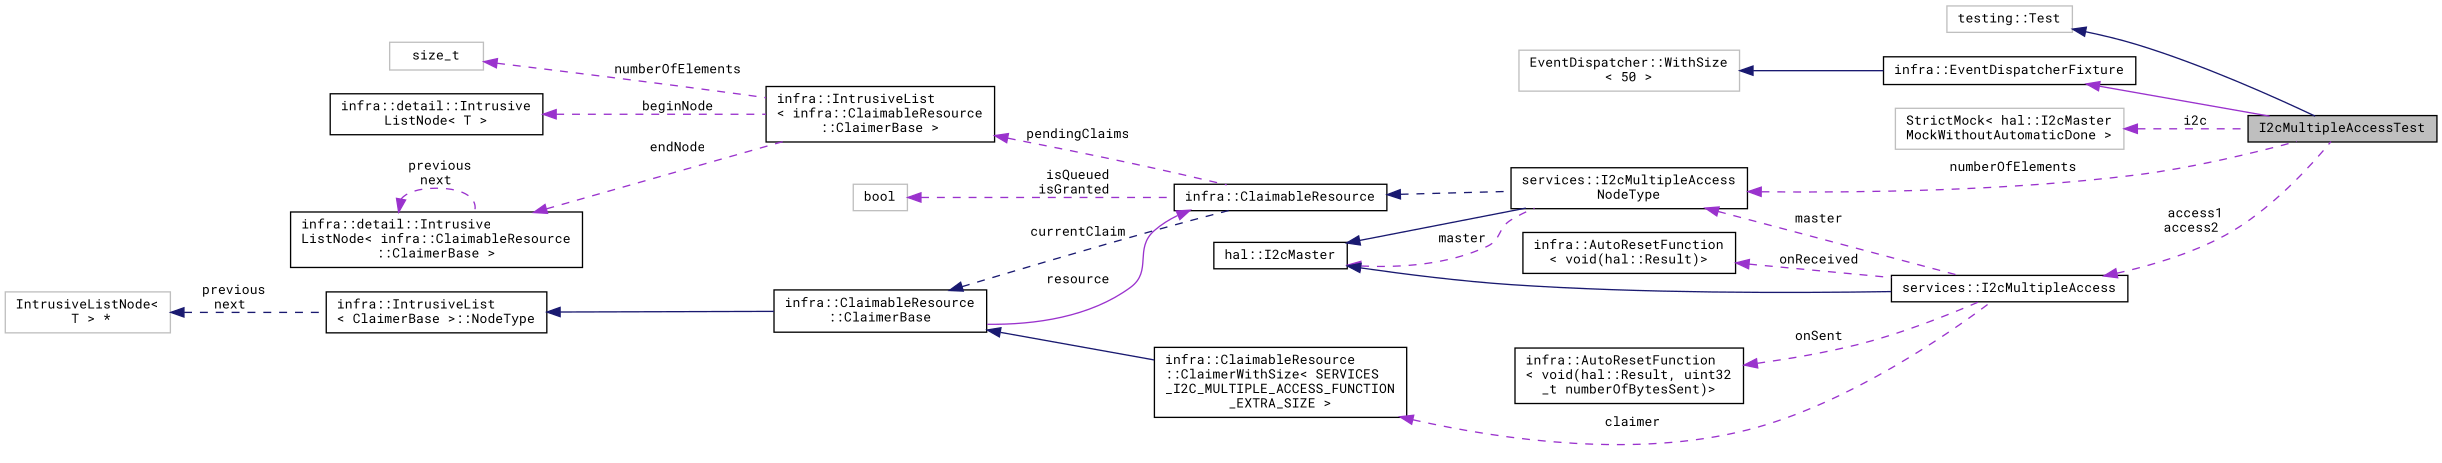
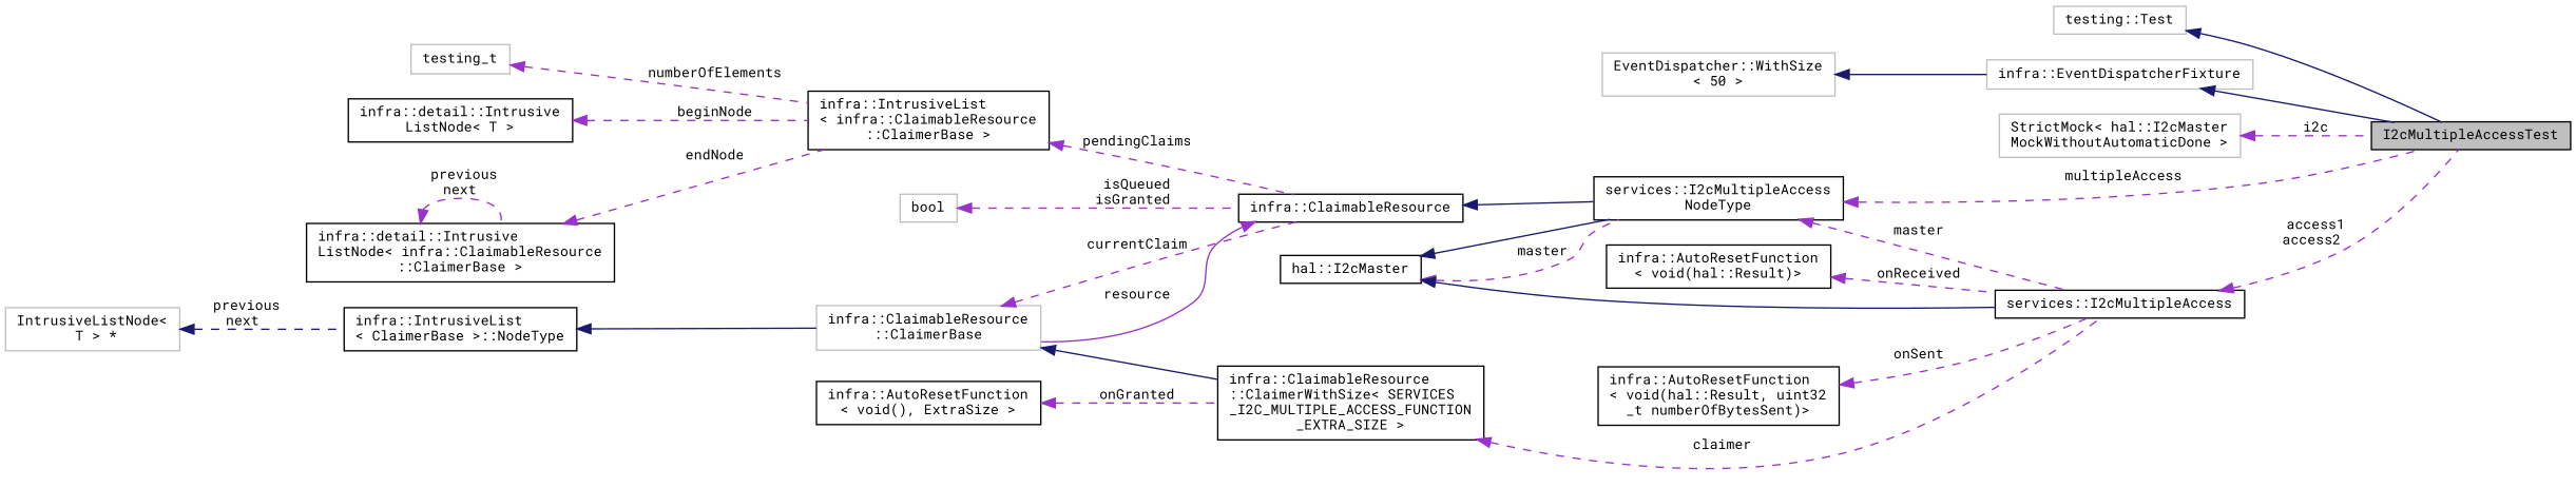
  digraph {
    fontname="Roboto Mono"
    rankdir=LR
    node [color=black fillcolor=white fontname="Roboto Mono" fontsize=10 shape=record style=filled]
    edge [color=darkorchid3 dir=back fontname="Roboto Mono" fontsize=10 labelfontname=Helvetica labelfontsize=10 style=dashed]
    n1 [fillcolor=grey75 fontcolor=black height=0.2 label=I2cMultipleAccessTest width=0.4]
    n2 [color=grey75 height=0.2 label="testing::Test" width=0.4]
-   n3 [height=0.2 label="infra::EventDispatcherFixture" width=0.4]
+   n3 [color=grey75 height=0.2 label="infra::EventDispatcherFixture" width=0.4]
    n4 [color=grey75 height=0.2 label="EventDispatcher::WithSize\l\< 50 \>" width=0.4]
    n5 [color=grey75 height=0.2 label="StrictMock\< hal::I2cMaster\lMockWithoutAutomaticDone \>" width=0.4]
    n6 [height=0.2 label="services::I2cMultipleAccess\lNodeType" width=0.4]
    n7 [height=0.2 label="services::I2cMultipleAccess" width=0.4]
    n8 [height=0.2 label="hal::I2cMaster" width=0.4]
    n9 [height=0.2 label="infra::ClaimableResource" width=0.4]
-   n10 [height=0.2 label="infra::ClaimableResource\l::ClaimerBase" width=0.4]
+   n10 [color=grey75 height=0.2 label="infra::ClaimableResource\l::ClaimerBase" width=0.4]
    n11 [height=0.2 label="infra::ClaimableResource\l::ClaimerWithSize\< SERVICES\l_I2C_MULTIPLE_ACCESS_FUNCTION\l_EXTRA_SIZE \>" width=0.4]
    n12 [height=0.2 label="infra::IntrusiveList\l\< ClaimerBase \>::NodeType" width=0.4]
    n13 [color=grey75 height=0.2 label="IntrusiveListNode\<\l T \> *" width=0.4]
    n14 [height=0.2 label="infra::detail::Intrusive\lListNode\< T \>" width=0.4]
    n15 [height=0.2 label="infra::IntrusiveList\l\< infra::ClaimableResource\l::ClaimerBase \>" width=0.4]
    n16 [color=grey75 height=0.2 label=bool width=0.4]
    n17 [height=0.2 label="infra::detail::Intrusive\lListNode\< infra::ClaimableResource\l::ClaimerBase \>" width=0.4]
-   n18 [color=grey75 height=0.2 label=size_t width=0.4]
+   n18 [color=grey75 height=0.2 label=testing_t width=0.4]
    n19 [height=0.2 label="infra::AutoResetFunction\l\< void(hal::Result)\>" width=0.4]
+   n20 [height=0.2 label="infra::AutoResetFunction\l\< void(), ExtraSize \>" width=0.4]
    n21 [height=0.2 label="infra::AutoResetFunction\l\< void(hal::Result, uint32\l_t numberOfBytesSent)\>" width=0.4]
    n2 -> n1 [color=midnightblue style=solid]
-   n3 -> n1 [style=solid]
+   n3 -> n1 [color=midnightblue style=solid]
    n4 -> n3 [color=midnightblue style=solid]
    n5 -> n1 [label=" i2c"]
-   n6 -> n1 [label=" numberOfElements"]
+   n6 -> n1 [label=" multipleAccess"]
    n6 -> n7 [label=" master"]
    n7 -> n1 [label=" access1\naccess2"]
    n8 -> n6 [color=midnightblue style=solid]
    n8 -> n6 [label=" master"]
    n8 -> n7 [color=midnightblue style=solid]
-   n9 -> n6 [color=midnightblue]
+   n9 -> n6 [color=midnightblue style=solid]
    n9 -> n10 [label=" resource" style=solid]
-   n10 -> n9 [color=midnightblue label=" currentClaim"]
+   n10 -> n9 [label=" currentClaim"]
    n10 -> n11 [color=midnightblue style=solid]
    n11 -> n7 [label=" claimer"]
    n12 -> n10 [color=midnightblue style=solid]
    n13 -> n12 [color=midnightblue label=" previous\nnext"]
    n14 -> n15 [label=" beginNode"]
    n15 -> n9 [label=" pendingClaims"]
    n16 -> n9 [label=" isQueued\nisGranted"]
    n17 -> n15 [label=" endNode"]
    n17 -> n17 [label=" previous\nnext"]
    n18 -> n15 [label=" numberOfElements"]
    n19 -> n7 [label=" onReceived"]
+   n20 -> n11 [label=" onGranted"]
    n21 -> n7 [label=" onSent"]
  }
